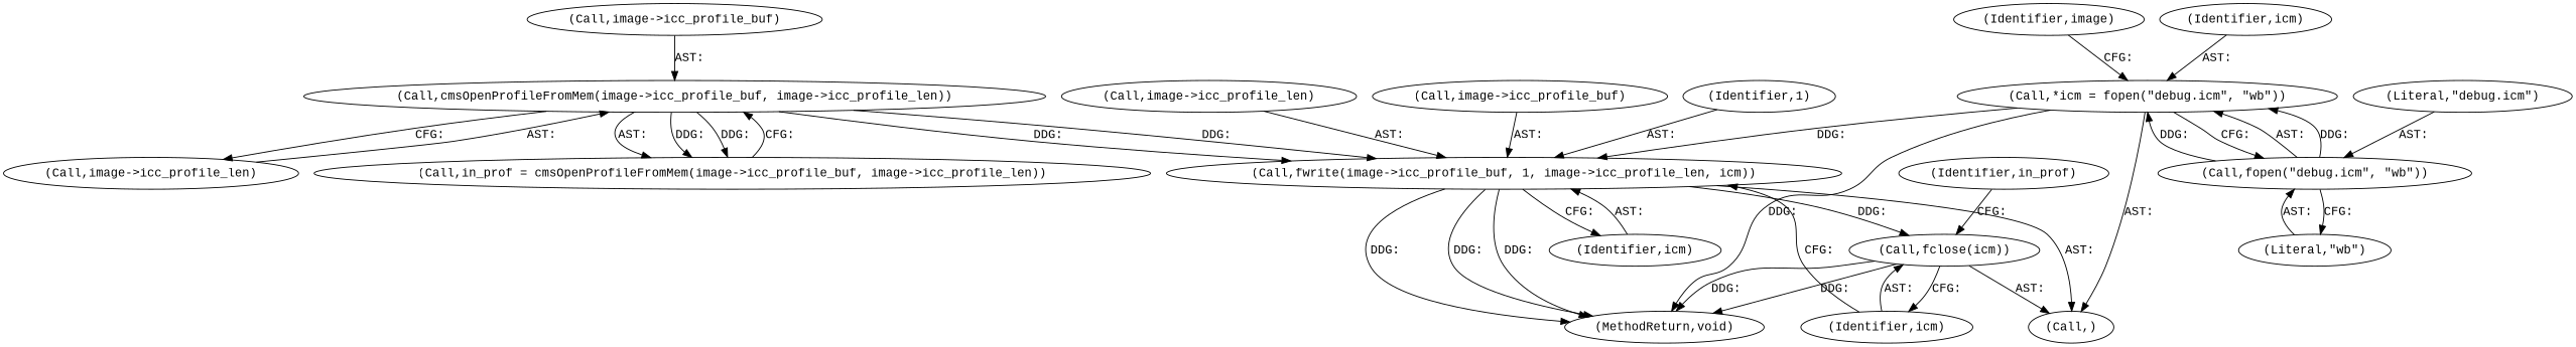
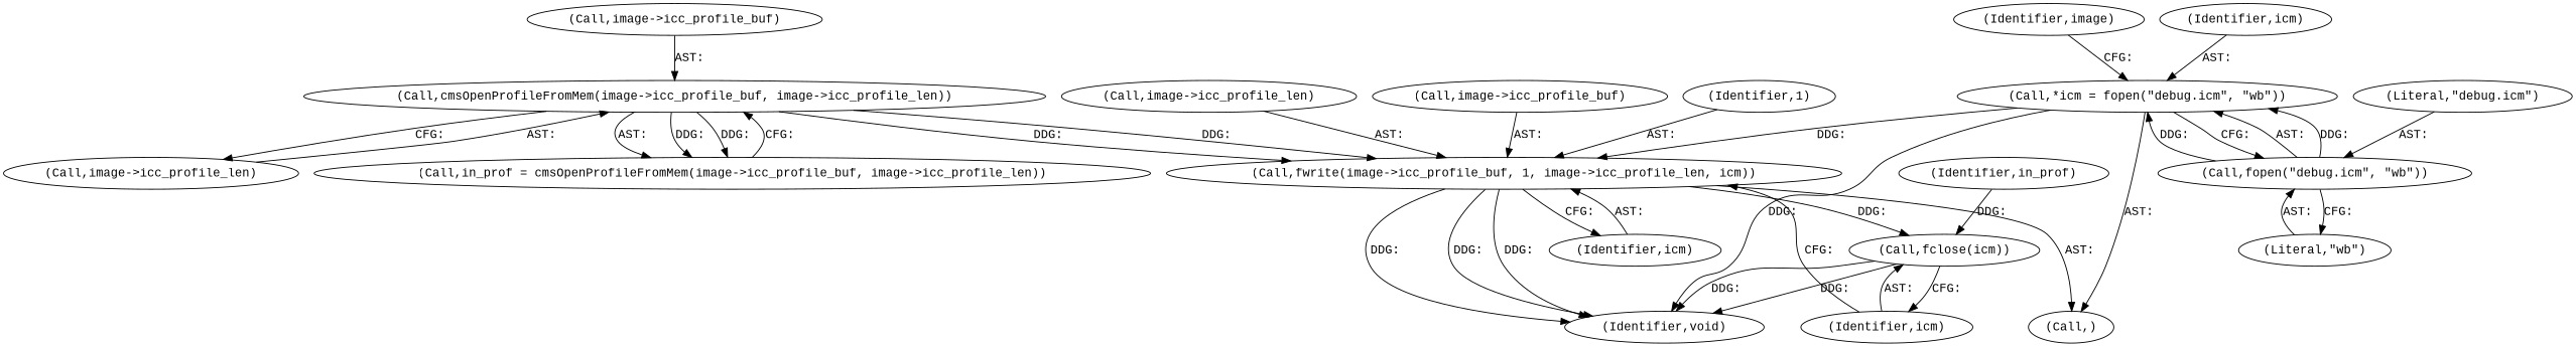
  digraph {
    fontname="Liberation Mono"
    node [fontname="Liberation Mono"]
    edge [fontname="Liberation Mono"]
    n1 [label="(Call,fwrite(image->icc_profile_buf, 1, image->icc_profile_len, icm))"]
    n2 [label="(Call,fclose(icm))"]
    n3 [label="(Call,)"]
    n4 [label="(Identifier,icm)"]
-   n5 [label="(MethodReturn,void)"]
+   n5 [label="(Identifier,void)"]
    n6 [label="(Identifier,icm)"]
    n7 [label="(Call,cmsOpenProfileFromMem(image->icc_profile_buf, image->icc_profile_len))"]
    n8 [label="(Call,image->icc_profile_len)"]
    n9 [label="(Call,in_prof = cmsOpenProfileFromMem(image->icc_profile_buf, image->icc_profile_len))"]
    n10 [label="(Call,*icm = fopen(\"debug.icm\", \"wb\"))"]
    n11 [label="(Call,fopen(\"debug.icm\", \"wb\"))"]
    n12 [label="(Literal,\"wb\")"]
    n13 [label="(Identifier,1)"]
    n14 [label="(Call,image->icc_profile_len)"]
    n15 [label="(Call,image->icc_profile_buf)"]
    n16 [label="(Identifier,image)"]
    n17 [label="(Call,image->icc_profile_buf)"]
    n18 [label="(Identifier,icm)"]
    n19 [label="(Identifier,in_prof)"]
    n20 [label="(Literal,\"debug.icm\")"]
    n1 -> n2 [label="DDG: "]
    n1 -> n3 [label="AST: "]
    n1 -> n4 [label="CFG: "]
    n1 -> n5 [label="DDG: "]
    n1 -> n5 [label="DDG: "]
    n1 -> n5 [label="DDG: "]
-   n2 -> n3 [label="AST: "]
    n2 -> n5 [label="DDG: "]
    n2 -> n5 [label="DDG: "]
    n2 -> n6 [label="CFG: "]
    n4 -> n1 [label="AST: "]
    n6 -> n1 [label="CFG: "]
    n6 -> n2 [label="AST: "]
    n7 -> n1 [label="DDG: "]
    n7 -> n1 [label="DDG: "]
    n7 -> n8 [label="CFG: "]
    n7 -> n9 [label="AST: "]
    n7 -> n9 [label="DDG: "]
    n7 -> n9 [label="DDG: "]
    n8 -> n7 [label="AST: "]
    n9 -> n7 [label="CFG: "]
    n10 -> n1 [label="DDG: "]
    n10 -> n3 [label="AST: "]
    n10 -> n5 [label="DDG: "]
    n10 -> n11 [label="CFG: "]
    n11 -> n10 [label="AST: "]
    n11 -> n10 [label="DDG: "]
    n11 -> n10 [label="DDG: "]
    n11 -> n12 [label="CFG: "]
    n12 -> n11 [label="AST: "]
    n13 -> n1 [label="AST: "]
    n14 -> n1 [label="AST: "]
    n15 -> n7 [label="AST: "]
    n16 -> n10 [label="CFG: "]
    n17 -> n1 [label="AST: "]
    n18 -> n10 [label="AST: "]
-   n19 -> n2 [label="CFG: "]
+   n19 -> n2 [label="DDG: "]
    n20 -> n11 [label="AST: "]
  }
